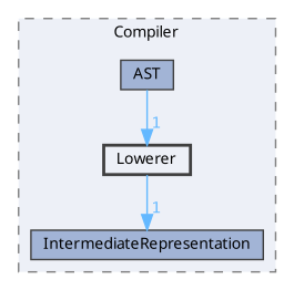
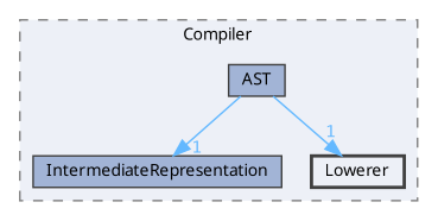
  digraph {
    compound=true
    fontname="Noto Sans"
    node [color=grey25 fillcolor="#a2b4d6" fontname="Noto Sans" fontsize=10 shape=box style=filled]
    edge [color=steelblue1 fontcolor=steelblue1 fontname="Noto Sans" fontsize=10 headlabel=1 labeldistance=1.5 labelfontname=Helvetica labelfontsize=10]
    n1 [height=0.2 label=AST width=0.4]
    n2 [height=0.2 label=IntermediateRepresentation width=0.4]
    n3 [fillcolor="#edf0f7" height=0.2 label=Lowerer style="filled,bold" width=0.4]
    subgraph cluster_1 {
      bgcolor="#edf0f7"
      fontsize=10
      label=Compiler
      pencolor=grey50
      style="filled,dashed"
      n1
      n2
      n3
    }
    n1 -> n3
-   n3 -> n2
+   n1 -> n2
  }
